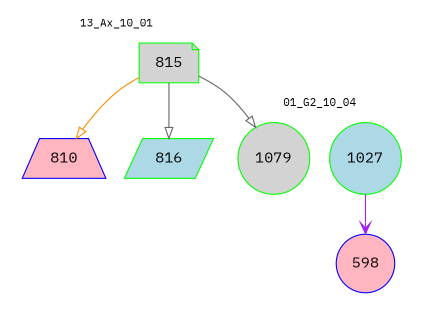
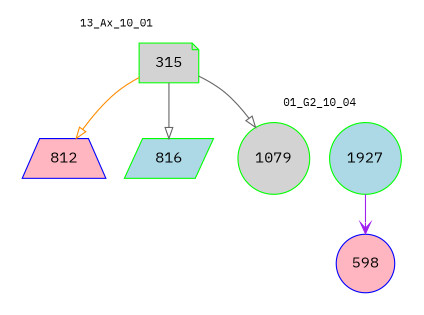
  digraph {
    fontname="IBM Plex Mono"
    node [color=green fillcolor=lightgrey fontname="IBM Plex Mono" shape=circle style=filled]
    edge [arrowhead=onormal color=gray40 fontname="IBM Plex Mono"]
-   n1 [label=815 shape=note]
-   n2 [color=blue fillcolor=lightpink label=810 shape=trapezium]
+   n1 [label=315 shape=note]
+   n2 [color=blue fillcolor=lightpink label=812 shape=trapezium]
    n3 [fillcolor=lightblue label=816 shape=parallelogram]
-   n4 [fillcolor=lightblue label=1027]
+   n4 [fillcolor=lightblue label=1927]
    n5 [color=blue fillcolor=lightpink label=598]
    n6 [label=1079]
    subgraph cluster_1 {
      color=white
      fontsize=10
      label="13_Ax_10_01"
      n1
      n2
      n3
    }
    subgraph cluster_2 {
      color=white
      fontsize=10
      label="01_G2_10_04"
      n4
      n5
      n6
    }
    n1 -> n2 [color=darkorange]
    n1 -> n3
    n1 -> n6
    n4 -> n5 [arrowhead=vee color=purple]
  }
